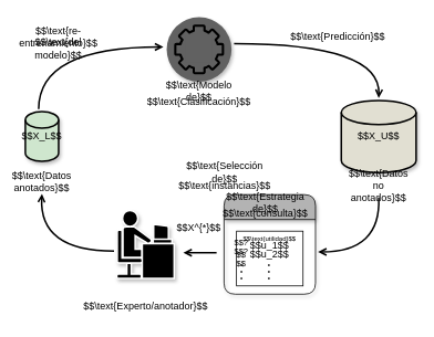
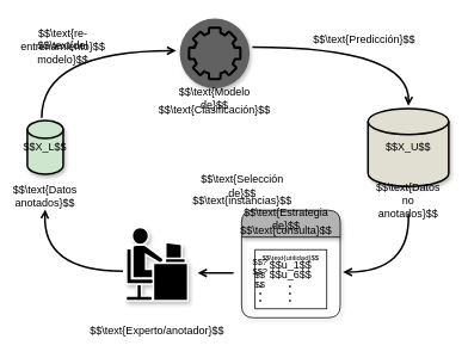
  <mxCell id="0" />
  <mxCell id="1" parent="0" />
  <mxCell id="2" value="" style="ellipse;whiteSpace=wrap;html=1;aspect=fixed;fillColor=#616161;strokeColor=none;shadow=1;" parent="1" vertex="1"><mxGeometry x="200" y="20" width="78" height="78" as="geometry" /></mxCell>
  <mxCell id="3" value="" style="sketch=0;outlineConnect=0;fontColor=#232F3E;gradientColor=none;fillColor=#000000;strokeColor=none;dashed=0;verticalLabelPosition=bottom;verticalAlign=top;align=center;html=1;fontSize=12;fontStyle=0;aspect=fixed;pointerEvents=1;shape=mxgraph.aws4.gear;" parent="1" vertex="1"><mxGeometry x="209" y="29" width="60" height="60" as="geometry" /></mxCell>
  <mxCell id="4" value="" style="shape=image;html=1;verticalAlign=top;verticalLabelPosition=bottom;labelBackgroundColor=#ffffff;imageAspect=0;aspect=fixed;image=https://cdn0.iconfinder.com/data/icons/phosphor-light-vol-1/256/brain-light-128.png;imageBackground=#616161;" parent="1" vertex="1"><mxGeometry x="223" y="43" width="32" height="32" as="geometry" /></mxCell>
  <mxCell id="5" value="$$\text{Modelo de}$$" style="text;html=1;align=center;verticalAlign=middle;whiteSpace=wrap;rounded=0;" parent="1" vertex="1"><mxGeometry x="209" y="94" width="60" height="30" as="geometry" /></mxCell>
  <mxCell id="6" value="$$\text{Clasificación}$$" style="text;html=1;align=center;verticalAlign=middle;whiteSpace=wrap;rounded=0;" parent="1" vertex="1"><mxGeometry x="209" y="107" width="60" height="30" as="geometry" /></mxCell>
  <mxCell id="7" value="$$X_L$$" style="strokeWidth=2;html=1;shape=mxgraph.flowchart.database;whiteSpace=wrap;fillColor=#CFE6CE;shadow=1;" parent="1" vertex="1"><mxGeometry x="30" y="134" width="40" height="60" as="geometry" /></mxCell>
  <mxCell id="8" value="$$X_U$$" style="strokeWidth=2;html=1;shape=mxgraph.flowchart.database;whiteSpace=wrap;fillColor=#E1DFD2;shadow=1;" parent="1" vertex="1"><mxGeometry x="410" y="120.5" width="90" height="87" as="geometry" /></mxCell>
  <mxCell id="9" value="" style="shape=mxgraph.cisco.people.androgenous_person;html=1;pointerEvents=1;dashed=0;fillColor=#000000;strokeColor=#ffffff;strokeWidth=2;verticalLabelPosition=bottom;verticalAlign=top;align=center;outlineConnect=0;shadow=1;" parent="1" vertex="1"><mxGeometry x="140" y="253" width="69" height="82" as="geometry" /></mxCell>
  <mxCell id="10" value="" style="swimlane;rounded=1;fillColor=#B3B3B3;swimlaneLine=1;shadow=1;glass=0;swimlaneFillColor=none;gradientColor=none;whiteSpace=wrap;html=1;fontColor=default;labelBackgroundColor=none;labelBorderColor=none;textShadow=0;startSize=30;" parent="1" vertex="1"><mxGeometry x="269" y="234" width="110" height="120" as="geometry"><mxRectangle x="-851" y="20" width="140" height="30" as="alternateBounds" /></mxGeometry></mxCell>
  <mxCell id="11" value="" style="rounded=0;whiteSpace=wrap;html=1;" vertex="1" parent="10"><mxGeometry x="15" y="44" width="80" height="66" as="geometry" /></mxCell>
  <mxCell id="12" value="&lt;font style=&quot;font-size: 8px;&quot;&gt;$$\text{utilidad}$$&lt;/font&gt;" style="text;html=1;align=center;verticalAlign=middle;whiteSpace=wrap;rounded=0;" vertex="1" parent="10"><mxGeometry x="10" y="44" width="90" height="16" as="geometry" /></mxCell>
  <mxCell id="13" value="$$\text{Estrategia de}$$" style="text;html=1;align=center;verticalAlign=middle;whiteSpace=wrap;rounded=0;" vertex="1" parent="10"><mxGeometry x="20" width="60" height="20" as="geometry" /></mxCell>
  <mxCell id="14" value="$$\text{consulta}$$" style="text;html=1;align=center;verticalAlign=middle;whiteSpace=wrap;rounded=0;" vertex="1" parent="10"><mxGeometry x="20" y="13" width="60" height="20" as="geometry" /></mxCell>
  <mxCell id="15" value="$$u_1$$" style="text;html=1;align=center;verticalAlign=middle;whiteSpace=wrap;rounded=0;" vertex="1" parent="10"><mxGeometry x="46" y="55" width="18" height="11" as="geometry" /></mxCell>
- <mxCell id="16" value="$$u_2$$" style="text;html=1;align=center;verticalAlign=middle;whiteSpace=wrap;rounded=0;" vertex="1" parent="10"><mxGeometry x="46" y="66" width="18" height="11" as="geometry" /></mxCell>
+ <mxCell id="16" value="$$u_6$$" style="text;html=1;align=center;verticalAlign=middle;whiteSpace=wrap;rounded=0;" vertex="1" parent="10"><mxGeometry x="46" y="66" width="18" height="11" as="geometry" /></mxCell>
  <mxCell id="17" value="&lt;font style=&quot;font-size: 10px;&quot;&gt;$$?$$&lt;/font&gt;" style="text;html=1;align=center;verticalAlign=middle;whiteSpace=wrap;rounded=0;" vertex="1" parent="10"><mxGeometry x="12" y="58" width="18" height="11" as="geometry" /></mxCell>
  <mxCell id="18" value="" style="endArrow=none;dashed=1;html=1;dashPattern=1 3;strokeWidth=2;rounded=0;" edge="1" parent="10"><mxGeometry width="50" height="50" relative="1" as="geometry"><mxPoint x="20.9" y="102" as="sourcePoint" /><mxPoint x="20.9" y="82" as="targetPoint" /></mxGeometry></mxCell>
  <mxCell id="19" value="&lt;font style=&quot;font-size: 10px;&quot;&gt;$$?$$&lt;/font&gt;" style="text;html=1;align=center;verticalAlign=middle;whiteSpace=wrap;rounded=0;" vertex="1" parent="1"><mxGeometry x="281" y="303" width="18" height="11" as="geometry" /></mxCell>
  <mxCell id="20" value="" style="endArrow=none;dashed=1;html=1;dashPattern=1 3;strokeWidth=2;rounded=0;" edge="1" parent="1"><mxGeometry width="50" height="50" relative="1" as="geometry"><mxPoint x="322.9" y="336" as="sourcePoint" /><mxPoint x="322.9" y="316" as="targetPoint" /></mxGeometry></mxCell>
  <mxCell id="21" value="$$\text{Datos anotados}$$" style="text;html=1;align=center;verticalAlign=middle;whiteSpace=wrap;rounded=0;" vertex="1" parent="1"><mxGeometry x="20" y="203" width="60" height="30" as="geometry" /></mxCell>
  <mxCell id="22" value="$$\text{Datos no anotados}$$" style="text;html=1;align=center;verticalAlign=middle;whiteSpace=wrap;rounded=0;" vertex="1" parent="1"><mxGeometry x="425" y="207.5" width="60" height="30" as="geometry" /></mxCell>
  <mxCell id="23" value="$$\text{Experto/anotador}$$" style="text;html=1;align=center;verticalAlign=middle;whiteSpace=wrap;rounded=0;" vertex="1" parent="1"><mxGeometry x="145" y="354" width="60" height="30" as="geometry" /></mxCell>
  <mxCell id="24" value="" style="endArrow=open;html=1;rounded=0;exitX=0.5;exitY=1;exitDx=0;exitDy=0;entryX=1;entryY=0.5;entryDx=0;entryDy=0;curved=1;endFill=0;strokeWidth=2;" edge="1" parent="1" source="22"><mxGeometry width="50" height="50" relative="1" as="geometry"><mxPoint x="458" y="246.5" as="sourcePoint" /><mxPoint x="382" y="303" as="targetPoint" /><Array as="points"><mxPoint x="458" y="303" /></Array></mxGeometry></mxCell>
  <mxCell id="25" value="" style="endArrow=open;html=1;rounded=0;entryX=0.5;entryY=1;entryDx=0;entryDy=0;exitX=0.01;exitY=0.5;exitDx=0;exitDy=0;exitPerimeter=0;strokeWidth=2;endFill=0;curved=1;" edge="1" parent="1" target="21"><mxGeometry width="50" height="50" relative="1" as="geometry"><mxPoint x="136.69" y="302" as="sourcePoint" /><mxPoint x="46" y="241" as="targetPoint" /><Array as="points"><mxPoint x="46" y="302" /></Array></mxGeometry></mxCell>
  <mxCell id="26" value="" style="endArrow=open;html=1;rounded=0;endFill=0;strokeWidth=2;" edge="1" parent="1"><mxGeometry width="50" height="50" relative="1" as="geometry"><mxPoint x="260" y="304" as="sourcePoint" /><mxPoint x="220" y="304" as="targetPoint" /></mxGeometry></mxCell>
  <mxCell id="27" value="" style="endArrow=open;html=1;rounded=0;exitX=0.5;exitY=0;exitDx=0;exitDy=0;exitPerimeter=0;entryX=0;entryY=0.5;entryDx=0;entryDy=0;strokeWidth=2;endFill=0;curved=1;" edge="1" parent="1"><mxGeometry width="50" height="50" relative="1" as="geometry"><mxPoint x="46" y="131" as="sourcePoint" /><mxPoint x="196" y="56" as="targetPoint" /><Array as="points"><mxPoint x="46" y="56" /></Array></mxGeometry></mxCell>
  <mxCell id="28" value="" style="endArrow=open;html=1;rounded=0;exitX=1;exitY=0.5;exitDx=0;exitDy=0;entryX=0.5;entryY=0;entryDx=0;entryDy=0;entryPerimeter=0;strokeWidth=2;endFill=0;curved=1;" edge="1" parent="1"><mxGeometry width="50" height="50" relative="1" as="geometry"><mxPoint x="281" y="52" as="sourcePoint" /><mxPoint x="455" y="117.5" as="targetPoint" /><Array as="points"><mxPoint x="458" y="52" /></Array></mxGeometry></mxCell>
  <mxCell id="29" value="$$\text{re-entrenamiento}$$" style="text;html=1;align=center;verticalAlign=middle;whiteSpace=wrap;rounded=0;" vertex="1" parent="1"><mxGeometry x="40" y="29" width="60" height="30" as="geometry" /></mxCell>
  <mxCell id="30" value="$$\text{del modelo}$$" style="text;html=1;align=center;verticalAlign=middle;whiteSpace=wrap;rounded=0;" vertex="1" parent="1"><mxGeometry x="40" y="43" width="60" height="30" as="geometry" /></mxCell>
  <mxCell id="31" value="$$\text{Predicción}$$" style="text;html=1;align=center;verticalAlign=middle;whiteSpace=wrap;rounded=0;" vertex="1" parent="1"><mxGeometry x="376" y="29" width="60" height="30" as="geometry" /></mxCell>
  <mxCell id="32" value="$$\text{Selección de}$$" style="text;html=1;align=center;verticalAlign=middle;whiteSpace=wrap;rounded=0;" vertex="1" parent="1"><mxGeometry x="240" y="191.5" width="60" height="30" as="geometry" /></mxCell>
  <mxCell id="33" value="$$\text{instancias}$$" style="text;html=1;align=center;verticalAlign=middle;whiteSpace=wrap;rounded=0;" vertex="1" parent="1"><mxGeometry x="240" y="207.5" width="60" height="30" as="geometry" /></mxCell>
- <mxCell id="34" value="$$X^{*}$$" style="text;html=1;align=center;verticalAlign=middle;whiteSpace=wrap;rounded=0;" vertex="1" parent="1"><mxGeometry x="209" y="259" width="60" height="30" as="geometry" /></mxCell>
